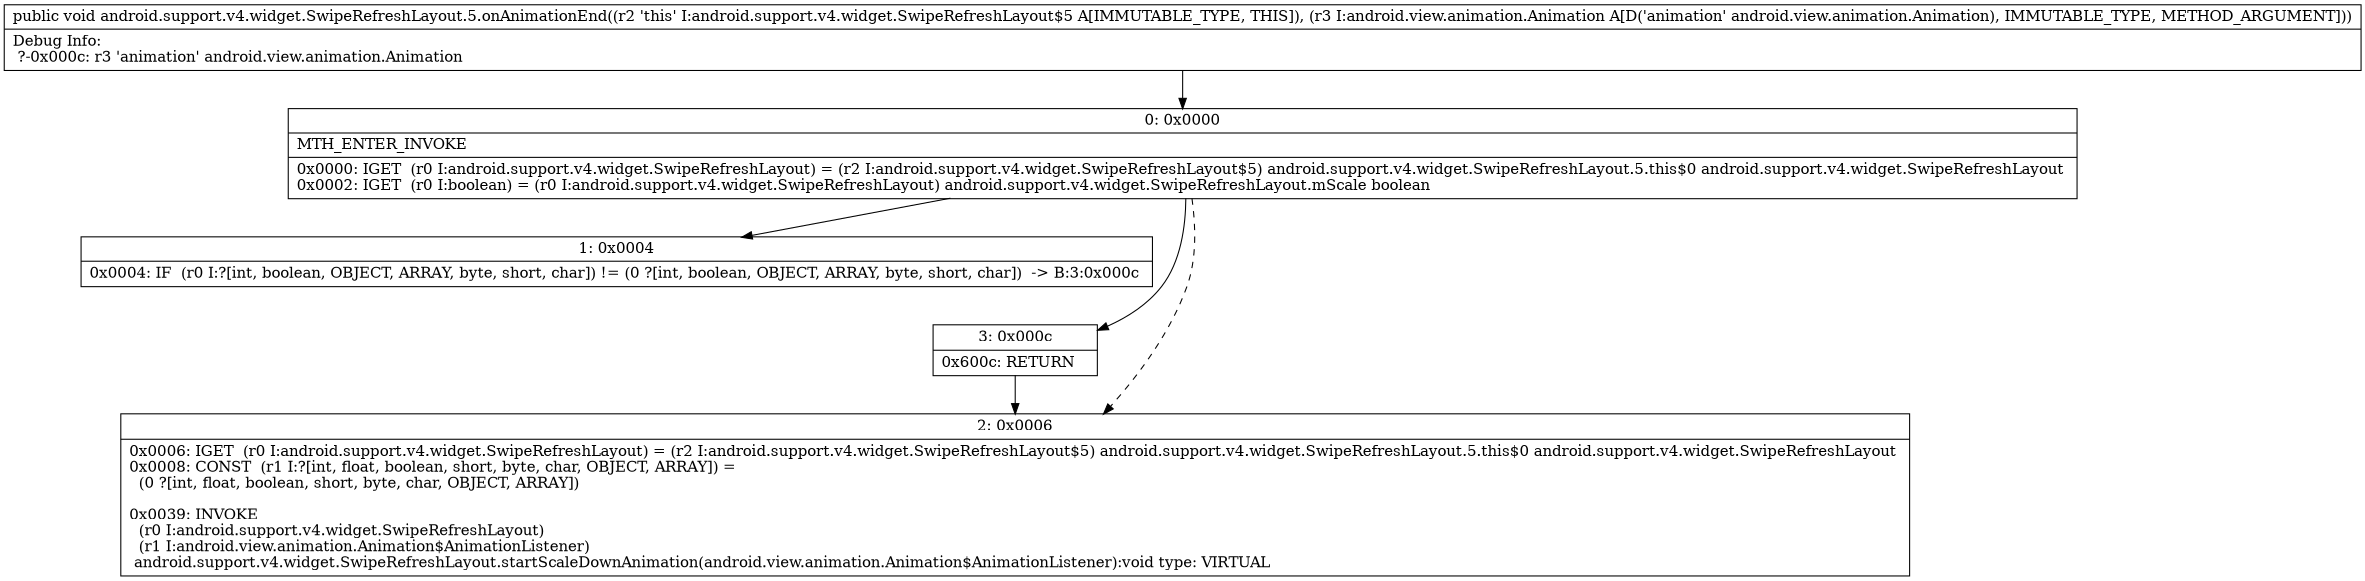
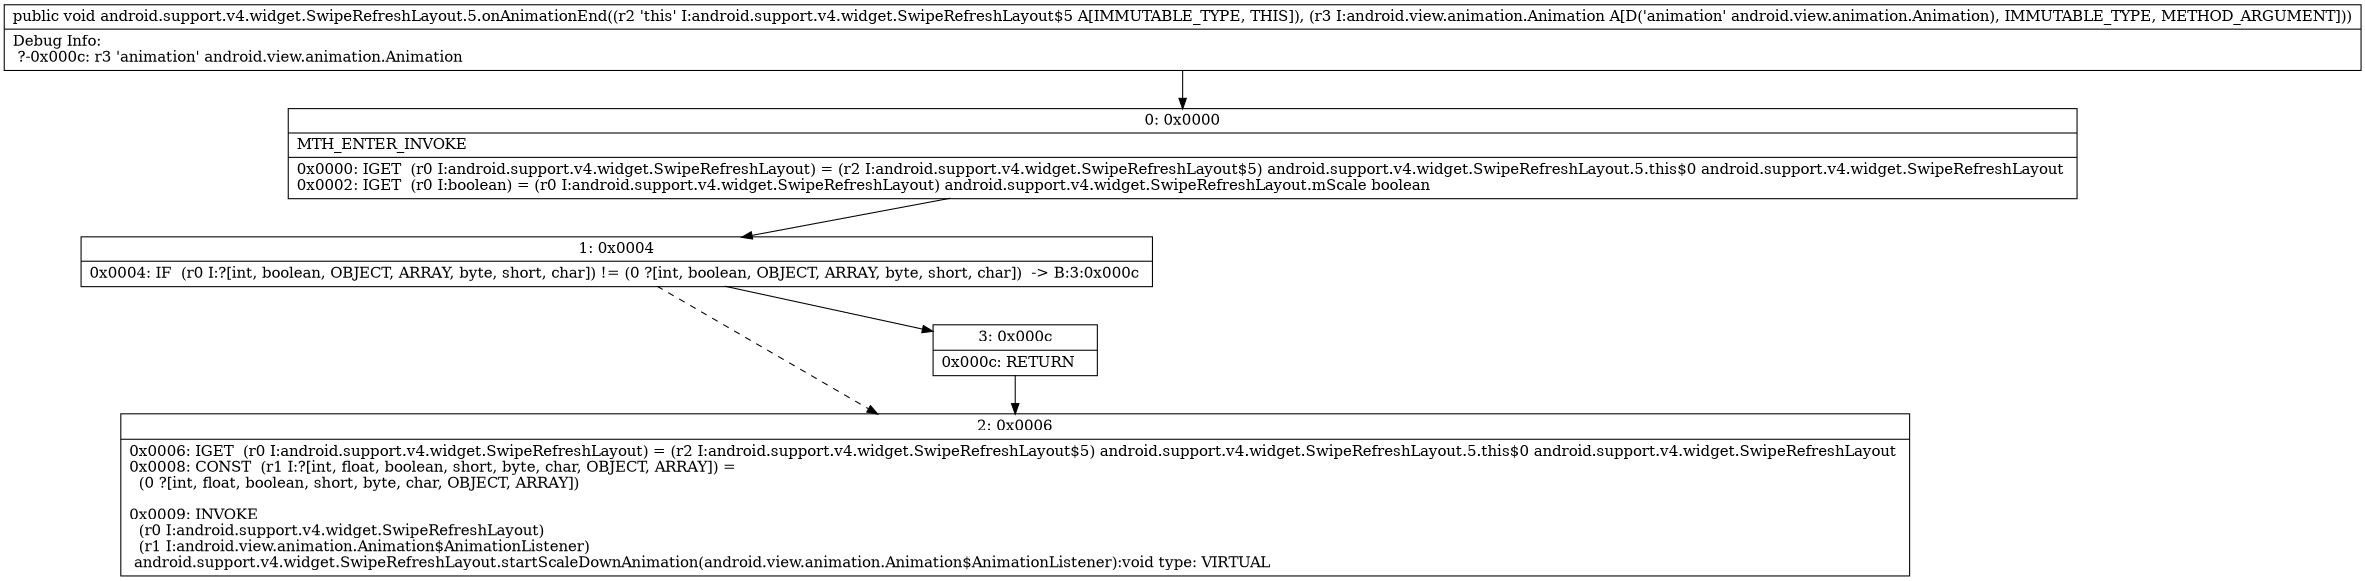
  digraph {
    node [shape=record]
    n1 [label="{0\:\ 0x0000|MTH_ENTER_INVOKE\l|0x0000: IGET  (r0 I:android.support.v4.widget.SwipeRefreshLayout) = (r2 I:android.support.v4.widget.SwipeRefreshLayout$5) android.support.v4.widget.SwipeRefreshLayout.5.this$0 android.support.v4.widget.SwipeRefreshLayout \l0x0002: IGET  (r0 I:boolean) = (r0 I:android.support.v4.widget.SwipeRefreshLayout) android.support.v4.widget.SwipeRefreshLayout.mScale boolean \l}"]
    n2 [label="{1\:\ 0x0004|0x0004: IF  (r0 I:?[int, boolean, OBJECT, ARRAY, byte, short, char]) != (0 ?[int, boolean, OBJECT, ARRAY, byte, short, char])  \-\> B:3:0x000c \l}"]
-   n3 [label="{2\:\ 0x0006|0x0006: IGET  (r0 I:android.support.v4.widget.SwipeRefreshLayout) = (r2 I:android.support.v4.widget.SwipeRefreshLayout$5) android.support.v4.widget.SwipeRefreshLayout.5.this$0 android.support.v4.widget.SwipeRefreshLayout \l0x0008: CONST  (r1 I:?[int, float, boolean, short, byte, char, OBJECT, ARRAY]) = \l  (0 ?[int, float, boolean, short, byte, char, OBJECT, ARRAY])\l \l0x0039: INVOKE  \l  (r0 I:android.support.v4.widget.SwipeRefreshLayout)\l  (r1 I:android.view.animation.Animation$AnimationListener)\l android.support.v4.widget.SwipeRefreshLayout.startScaleDownAnimation(android.view.animation.Animation$AnimationListener):void type: VIRTUAL \l}"]
-   n4 [label="{3\:\ 0x000c|0x600c: RETURN   \l}"]
+   n3 [label="{2\:\ 0x0006|0x0006: IGET  (r0 I:android.support.v4.widget.SwipeRefreshLayout) = (r2 I:android.support.v4.widget.SwipeRefreshLayout$5) android.support.v4.widget.SwipeRefreshLayout.5.this$0 android.support.v4.widget.SwipeRefreshLayout \l0x0008: CONST  (r1 I:?[int, float, boolean, short, byte, char, OBJECT, ARRAY]) = \l  (0 ?[int, float, boolean, short, byte, char, OBJECT, ARRAY])\l \l0x0009: INVOKE  \l  (r0 I:android.support.v4.widget.SwipeRefreshLayout)\l  (r1 I:android.view.animation.Animation$AnimationListener)\l android.support.v4.widget.SwipeRefreshLayout.startScaleDownAnimation(android.view.animation.Animation$AnimationListener):void type: VIRTUAL \l}"]
+   n4 [label="{3\:\ 0x000c|0x000c: RETURN   \l}"]
    n5 [label="{public void android.support.v4.widget.SwipeRefreshLayout.5.onAnimationEnd((r2 'this' I:android.support.v4.widget.SwipeRefreshLayout$5 A[IMMUTABLE_TYPE, THIS]), (r3 I:android.view.animation.Animation A[D('animation' android.view.animation.Animation), IMMUTABLE_TYPE, METHOD_ARGUMENT]))  | Debug Info:\l  ?\-0x000c: r3 'animation' android.view.animation.Animation\l}"]
    n1 -> n2
-   n1 -> n3 [style=dashed]
-   n1 -> n4
+   n2 -> n3 [style=dashed]
+   n2 -> n4
    n4 -> n3
    n5 -> n1
  }
